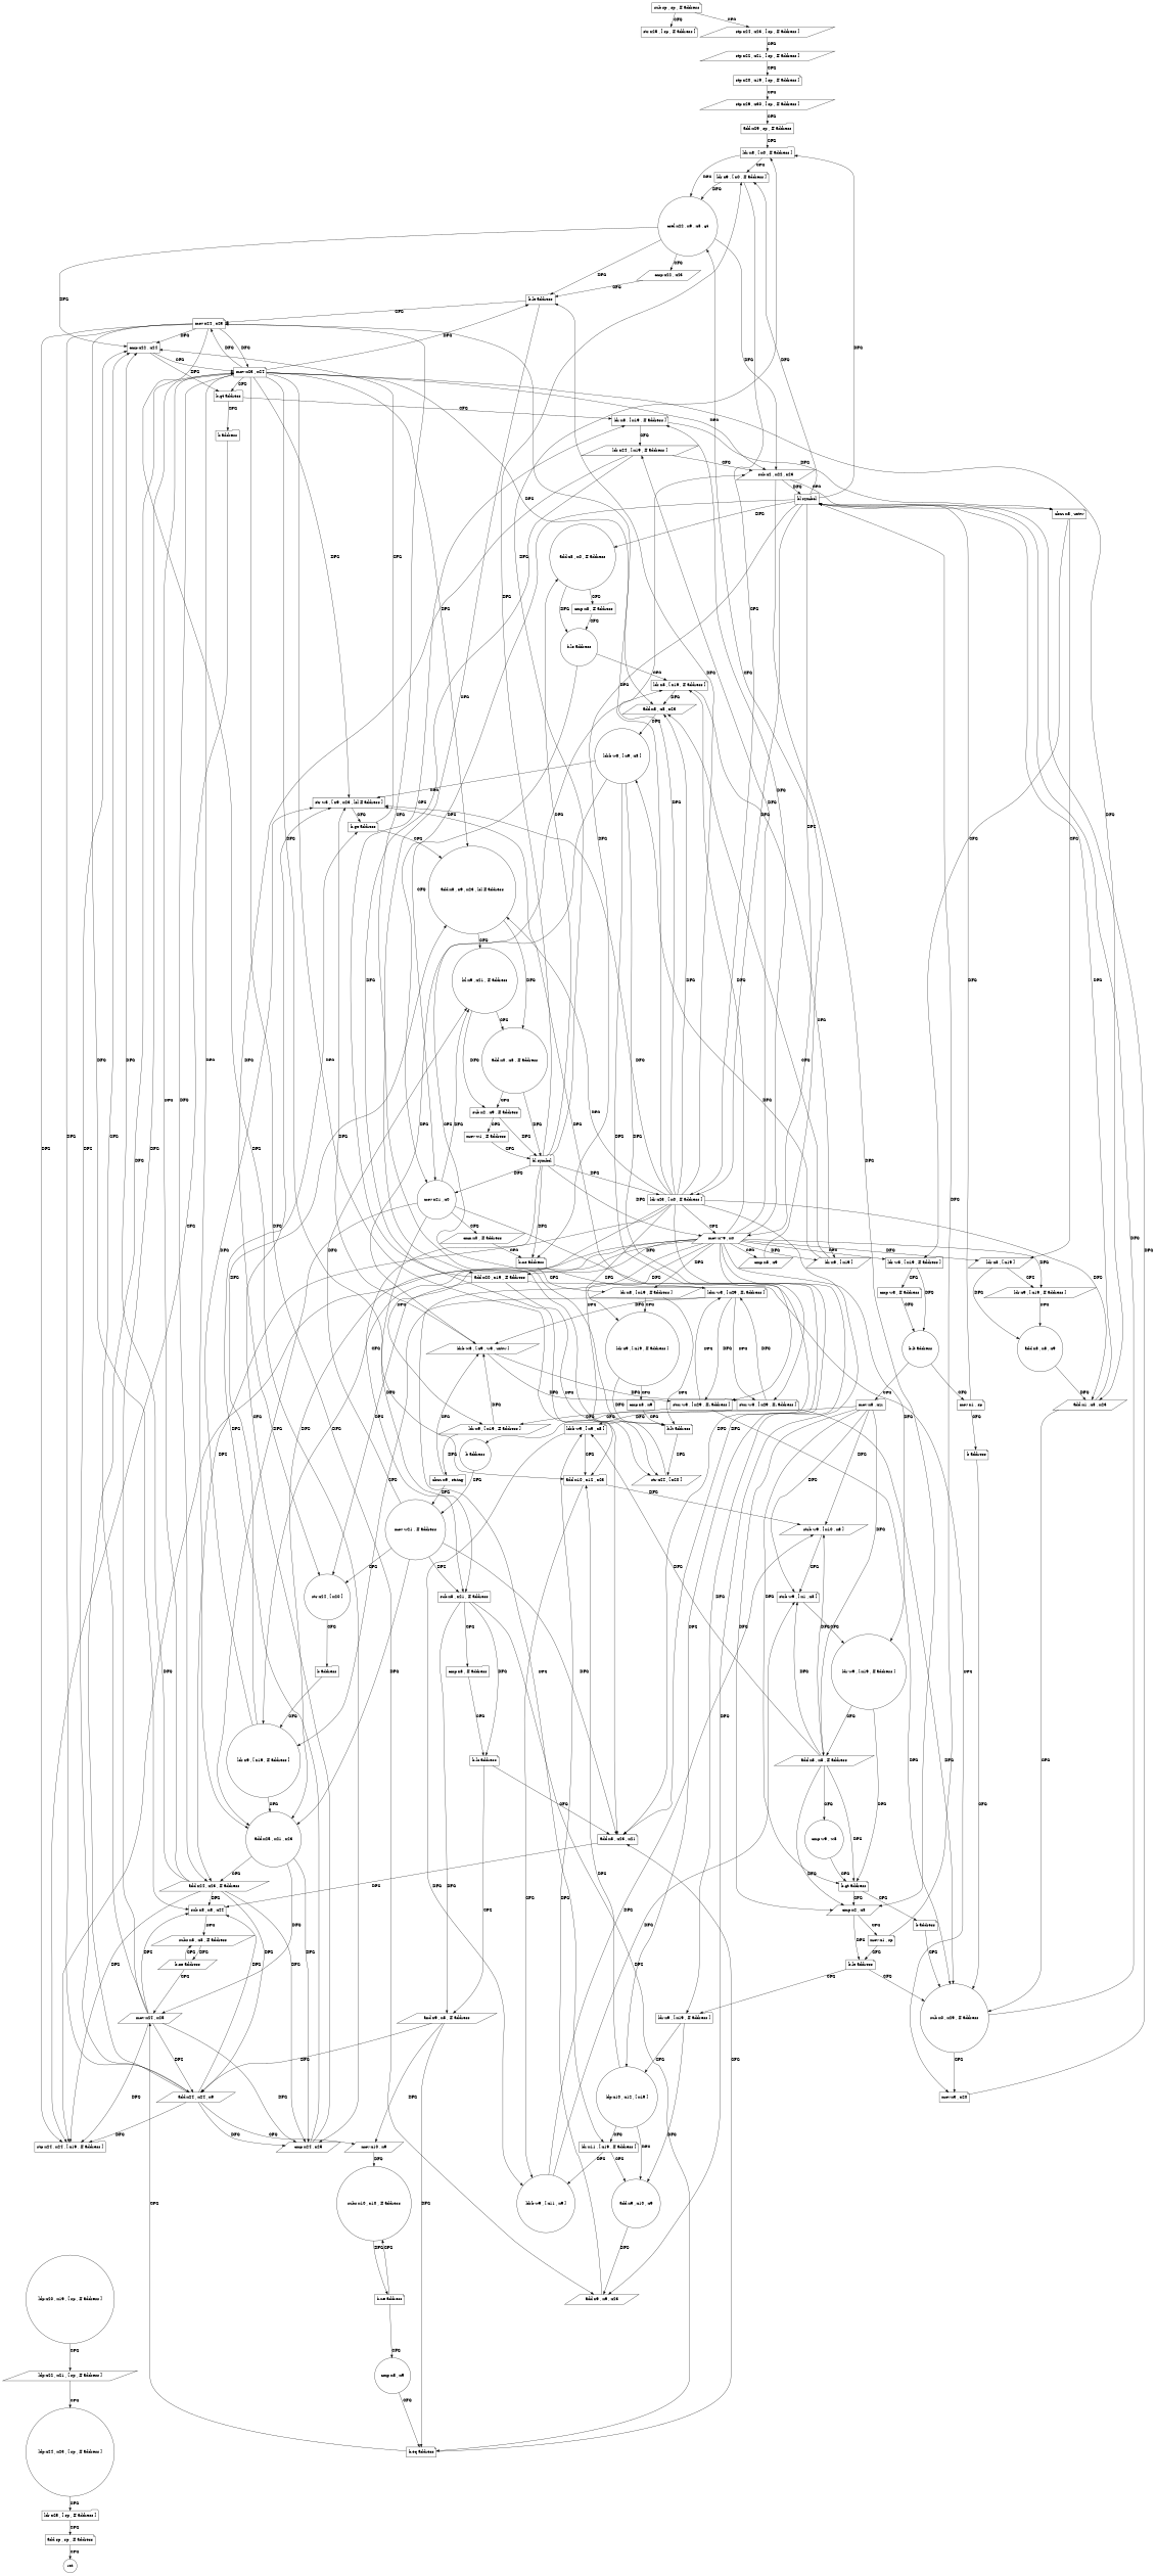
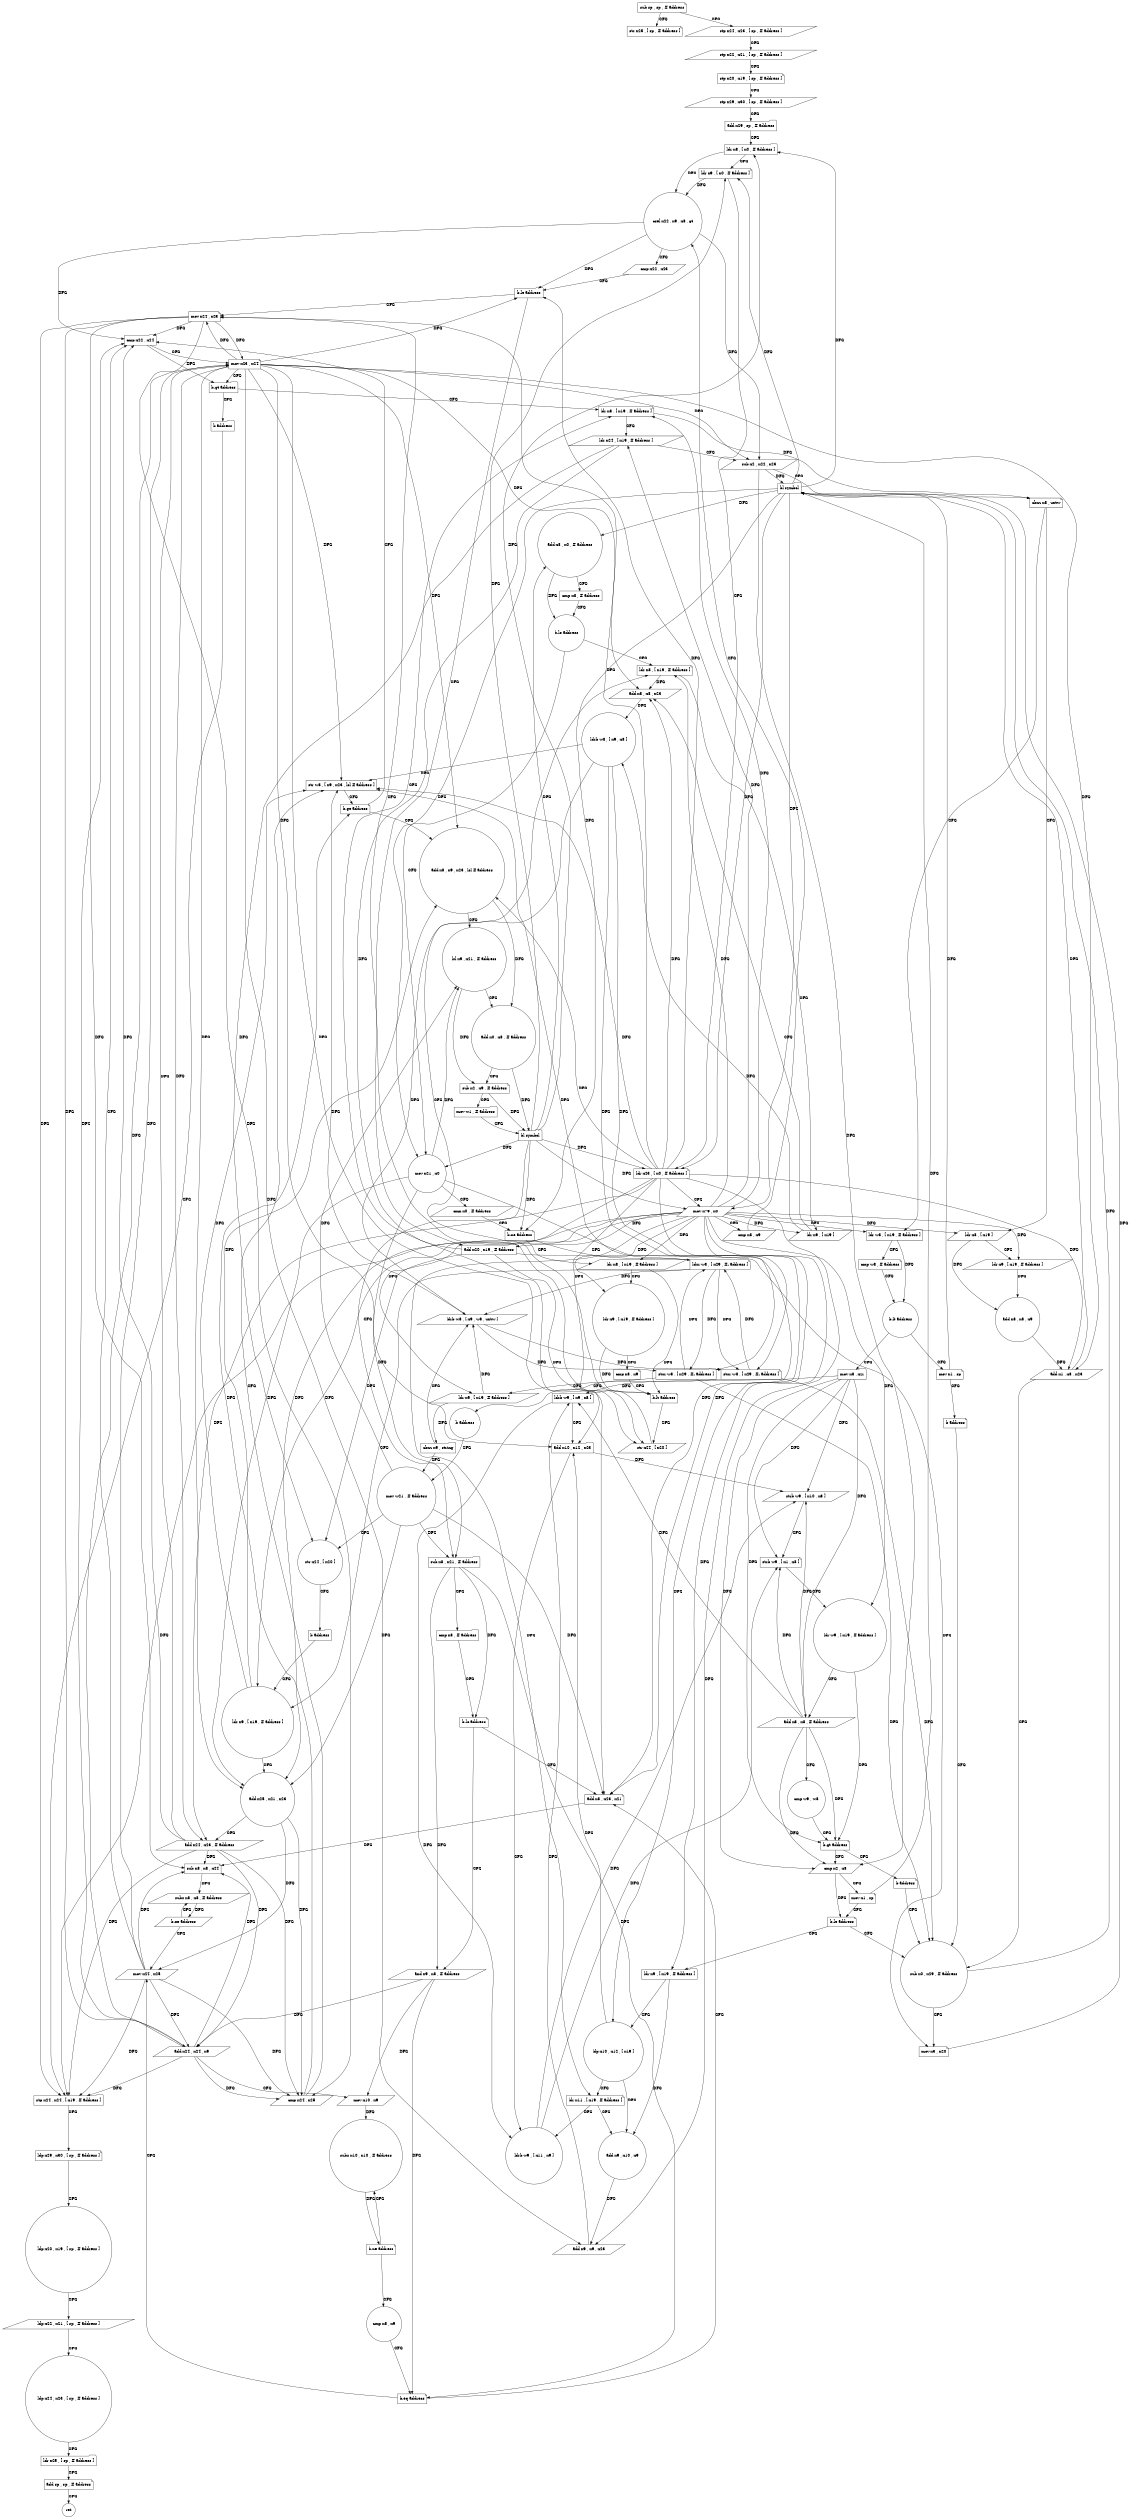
  digraph {
    node [shape=note]
    n1 [label="sub sp , sp , # address"]
    n2 [label="str x25 , [ sp , # address ]"]
    n3 [label="stp x24 , x23 , [ sp , # address ]" shape=parallelogram]
    n4 [label="stp x22 , x21 , [ sp , # address ]" shape=parallelogram]
    n5 [label="stp x20 , x19 , [ sp , # address ]"]
    n6 [label="stp x29 , x30 , [ sp , # address ]" shape=parallelogram]
    n7 [label="add x29 , sp , # address" shape=folder]
    n8 [label="ldr x8 , [ x0 , # address ]" shape=folder]
    n9 [label="ldr x9 , [ x0 , # address ]"]
    n10 [label="csel x22 , x9 , x8 , gt" shape=circle]
    n11 [label="ldr x23 , [ x0 , # address ]"]
    n12 [label="b.le address" shape=folder]
    n13 [label="sub x2 , x22 , x23" shape=parallelogram]
    n14 [label="cmp x22 , x23" shape=parallelogram]
    n15 [label="cmp x22 , x24" shape=folder]
    n16 [label="mov x79 , x0" shape=parallelogram]
    n17 [label="mov x24 , x23"]
    n18 [label="add x1 , x8 , x23" shape=parallelogram]
    n19 [label="add x8 , x8 , x23" shape=parallelogram]
    n20 [label="add x9 , x9 , x23" shape=parallelogram]
    n21 [label="add x10 , x12 , x23" shape=folder]
    n22 [label="add x25 , x21 , x23" shape=circle]
    n23 [label="add x24 , x23 , # address" shape=parallelogram]
    n24 [label="str w8 , [ x9 , x23 , lsl # address ]" shape=folder]
    n25 [label="add x8 , x9 , x23 , lsl # address" shape=circle]
    n26 [label="add x8 , x23 , x21"]
    n27 [label="cmp x8 , x9" shape=parallelogram]
    n28 [label="add x20 , x19 , # address" shape=folder]
    n29 [label="stp x24 , x24 , [ x19 , # address ]" shape=folder]
    n30 [label="ldr x8 , [ x19 , # address ]"]
    n31 [label="ldr w8 , [ x19 , # address ]" shape=folder]
    n32 [label="ldr x8 , [ x19 ]" shape=parallelogram]
    n33 [label="ldr x9 , [ x19 , # address ]" shape=parallelogram]
    n34 [label="ldr x8 , [ x19 , # address ]"]
    n35 [label="ldr x9 , [ x19 ]" shape=parallelogram]
    n36 [label="ldr x9 , [ x19 , # address ]" shape=parallelogram]
    n37 [label="ldr x8 , [ x19 , # address ]" shape=parallelogram]
    n38 [label="ldr x9 , [ x19 , # address ]" shape=folder]
    n39 [label="ldp x10 , x12 , [ x19 ]" shape=circle]
    n40 [label="ldr x11 , [ x19 , # address ]"]
    n41 [label="ldr w9 , [ x19 , # address ]" shape=circle]
    n42 [label="ldr x9 , [ x19 , # address ]" shape=circle]
    n43 [label="ldr x9 , [ x19 , # address ]" shape=circle]
    n44 [label="ldr x24 , [ x19 , # address ]" shape=parallelogram]
    n45 [label="cmp x24 , x25" shape=parallelogram]
    n46 [label="mov x23 , x24"]
    n47 [label="sub x8 , x8 , x24"]
    n48 [label="add x24 , x24 , x9" shape=parallelogram]
    n49 [label="bl symbol" shape=folder]
    n50 [label="sub x0 , x29 , # address" shape=circle]
    n51 [label="ldrb w8 , [ x9 , x8 ]" shape=circle]
    n52 [label="ldrb w9 , [ x9 , x8 ]"]
    n53 [label="strb w9 , [ x10 , x8 ]" shape=parallelogram]
    n54 [label="ldrb w9 , [ x11 , x9 ]" shape=circle]
    n55 [label="mov x24 , x25" shape=parallelogram]
    n56 [label="b.ge address"]
    n57 [label="lsl x9 , x21 , # address" shape=circle]
    n58 [label="add x0 , x8 , # address" shape=circle]
    n59 [label="cbnz x8 , uxtw"]
    n60 [label="cmp x2 , x8" shape=parallelogram]
    n61 [label="mov x3 , x20"]
    n62 [label="str x24 , [ x20 ]" shape=circle]
    n63 [label="str x24 , [ x20 ]" shape=parallelogram]
+   n64 [label="ldp x29 , x30 , [ sp , # address ]"]
    n65 [label="cmp w8 , # address"]
    n66 [label="b.lt address" shape=circle]
    n67 [label="add x8 , x8 , x9" shape=circle]
    n68 [label="ldrb w8 , [ x9 , w8 , uxtw ]" shape=parallelogram]
    n69 [label="cbnz x9 , string" shape=folder]
    n70 [label="b.lt address"]
    n71 [label="add x9 , x10 , x9" shape=circle]
    n72 [label="add x8 , x8 , # address" shape=parallelogram]
    n73 [label="b.gt address"]
    n74 [label="cmp x8 , x9"]
    n75 [label="b.gt address" shape=folder]
    n76 [label="subs x8 , x8 , # address" shape=parallelogram]
    n77 [label="mov x10 , x9" shape=parallelogram]
    n78 [label="b address" shape=folder]
    n79 [label="ldp x20 , x19 , [ sp , # address ]" shape=circle]
    n80 [label="mov x1 , sp"]
    n81 [label="mov x8 , xzr" shape=folder]
    n82 [label="b address"]
    n83 [label="strb w9 , [ x1 , x8 ]"]
    n84 [label="mov x21 , x0" shape=circle]
    n85 [label="b.ne address"]
    n86 [label="add x8 , x0 , # address" shape=circle]
    n87 [label="mov x1 , sp"]
    n88 [label="b.le address"]
    n89 [label="cmp w9 , w8" shape=circle]
    n90 [label="b address"]
    n91 [label="stur w8 , [ x29 , #- address ]"]
    n92 [label="stur w8 , [ x29 , #- address ]" shape=folder]
    n93 [label="ldur w8 , [ x29 , #- address ]"]
    n94 [label="b address" shape=circle]
    n95 [label="mov w21 , # address" shape=circle]
    n96 [label="sub x8 , x21 , # address" shape=folder]
    n97 [label="sub x2 , x9 , # address"]
    n98 [label="cmp x8 , # address" shape=folder]
    n99 [label="b.lo address"]
    n100 [label="and x9 , x8 , # address" shape=parallelogram]
    n101 [label="b.eq address"]
    n102 [label="cmn x0 , # address" shape=parallelogram]
    n103 [label="cmp x8 , # address" shape=folder]
    n104 [label="b.lo address" shape=circle]
    n105 [label="b address" shape=folder]
    n106 [label="bl symbol" shape=folder]
    n107 [label="mov w1 , # address" shape=folder]
    n108 [label="subs x10 , x10 , # address" shape=circle]
    n109 [label="b.ne address" shape=parallelogram]
    n110 [label="b.ne address"]
    n111 [label="cmp x8 , x9" shape=circle]
    n112 [label="ldp x22 , x21 , [ sp , # address ]" shape=parallelogram]
    n113 [label="ldp x24 , x23 , [ sp , # address ]" shape=circle]
    n114 [label="ldr x25 , [ sp , # address ]" shape=folder]
    n115 [label="add sp , sp , # address"]
    n116 [label=ret shape=circle]
    n1 -> n2 [label=CFG]
    n1 -> n3 [label=CFG]
    n3 -> n4 [label=CFG]
    n4 -> n5 [label=CFG]
    n5 -> n6 [label=CFG]
    n6 -> n7 [label=CFG]
    n7 -> n8 [label=CFG]
    n8 -> n9 [label=CFG]
    n8 -> n10 [label=DFG]
    n9 -> n10 [label=DFG]
    n9 -> n11 [label=CFG]
    n10 -> n12 [label=DFG]
    n10 -> n13 [label=DFG]
    n10 -> n14 [label=CFG]
    n10 -> n15 [label=DFG]
    n11 -> n12 [label=DFG]
-   n11 -> n13 [label=DFG]
    n11 -> n16 [label=CFG]
    n11 -> n17 [label=DFG]
    n11 -> n18 [label=DFG]
    n11 -> n19 [label=DFG]
    n11 -> n20 [label=DFG]
    n11 -> n21 [label=DFG]
    n11 -> n22 [label=DFG]
    n11 -> n23 [label=DFG]
    n11 -> n24 [label=DFG]
    n11 -> n25 [label=DFG]
    n11 -> n26 [label=DFG]
    n12 -> n17 [label=CFG]
    n12 -> n28 [label=CFG]
    n13 -> n49 [label=DFG]
    n13 -> n59 [label=CFG]
    n13 -> n60 [label=DFG]
    n14 -> n12 [label=CFG]
    n15 -> n46 [label=CFG]
    n15 -> n75 [label=DFG]
    n16 -> n27 [label=CFG]
    n16 -> n28 [label=DFG]
    n16 -> n29 [label=DFG]
    n16 -> n30 [label=DFG]
    n16 -> n31 [label=DFG]
    n16 -> n32 [label=DFG]
    n16 -> n33 [label=DFG]
    n16 -> n34 [label=DFG]
    n16 -> n35 [label=DFG]
    n16 -> n36 [label=DFG]
    n16 -> n37 [label=DFG]
    n16 -> n38 [label=DFG]
    n16 -> n39 [label=DFG]
    n16 -> n40 [label=DFG]
    n16 -> n41 [label=DFG]
    n16 -> n42 [label=DFG]
    n16 -> n43 [label=DFG]
    n16 -> n44 [label=DFG]
    n17 -> n15 [label=DFG]
    n17 -> n29 [label=DFG]
    n17 -> n45 [label=DFG]
    n17 -> n46 [label=DFG]
    n17 -> n47 [label=DFG]
    n17 -> n48 [label=DFG]
    n18 -> n49 [label=DFG]
    n18 -> n50 [label=CFG]
    n19 -> n51 [label=DFG]
    n20 -> n52 [label=DFG]
    n21 -> n53 [label=DFG]
    n21 -> n54 [label=CFG]
    n22 -> n23 [label=CFG]
    n22 -> n45 [label=DFG]
    n22 -> n55 [label=DFG]
    n23 -> n15 [label=DFG]
    n23 -> n29 [label=DFG]
    n23 -> n45 [label=DFG]
    n23 -> n46 [label=DFG]
    n23 -> n47 [label=DFG]
    n23 -> n48 [label=DFG]
    n24 -> n56 [label=CFG]
    n25 -> n57 [label=CFG]
    n25 -> n58 [label=DFG]
    n26 -> n47 [label=DFG]
    n27 -> n10 [label=CFG]
    n28 -> n30 [label=CFG]
    n28 -> n61 [label=DFG]
    n28 -> n62 [label=DFG]
    n28 -> n63 [label=DFG]
+   n29 -> n64 [label=CFG]
    n30 -> n44 [label=CFG]
    n30 -> n59 [label=DFG]
    n31 -> n65 [label=CFG]
    n31 -> n66 [label=DFG]
    n32 -> n33 [label=CFG]
    n32 -> n67 [label=DFG]
    n33 -> n67 [label=DFG]
    n34 -> n19 [label=DFG]
    n34 -> n35 [label=CFG]
    n35 -> n19 [label=CFG]
    n35 -> n51 [label=DFG]
    n36 -> n68 [label=DFG]
    n36 -> n69 [label=DFG]
    n37 -> n43 [label=CFG]
    n37 -> n70 [label=DFG]
    n38 -> n39 [label=CFG]
    n38 -> n71 [label=DFG]
    n39 -> n21 [label=DFG]
    n39 -> n40 [label=CFG]
    n39 -> n71 [label=DFG]
    n40 -> n54 [label=DFG]
    n40 -> n71 [label=CFG]
    n41 -> n72 [label=CFG]
    n41 -> n73 [label=DFG]
    n42 -> n22 [label=CFG]
    n42 -> n24 [label=DFG]
    n42 -> n25 [label=DFG]
    n43 -> n70 [label=DFG]
    n43 -> n74 [label=CFG]
    n44 -> n13 [label=CFG]
    n44 -> n62 [label=DFG]
    n44 -> n63 [label=DFG]
    n45 -> n24 [label=CFG]
    n45 -> n56 [label=DFG]
    n46 -> n12 [label=DFG]
    n46 -> n13 [label=DFG]
    n46 -> n17 [label=DFG]
    n46 -> n18 [label=DFG]
    n46 -> n19 [label=DFG]
    n46 -> n20 [label=DFG]
    n46 -> n21 [label=DFG]
    n46 -> n22 [label=DFG]
    n46 -> n23 [label=DFG]
    n46 -> n24 [label=DFG]
    n46 -> n25 [label=DFG]
    n46 -> n26 [label=DFG]
    n46 -> n75 [label=CFG]
    n47 -> n76 [label=DFG]
    n48 -> n15 [label=DFG]
    n48 -> n29 [label=DFG]
    n48 -> n45 [label=DFG]
    n48 -> n46 [label=DFG]
    n48 -> n47 [label=DFG]
    n48 -> n77 [label=CFG]
    n49 -> n8 [label=DFG]
    n49 -> n9 [label=DFG]
    n49 -> n11 [label=DFG]
    n49 -> n16 [label=DFG]
    n49 -> n84 [label=DFG]
    n49 -> n85 [label=DFG]
    n49 -> n86 [label=DFG]
    n50 -> n49 [label=DFG]
    n50 -> n61 [label=CFG]
    n51 -> n24 [label=DFG]
    n51 -> n68 [label=DFG]
    n51 -> n91 [label=DFG]
    n51 -> n92 [label=DFG]
    n52 -> n21 [label=CFG]
    n52 -> n54 [label=DFG]
    n53 -> n83 [label=CFG]
    n54 -> n53 [label=DFG]
    n54 -> n83 [label=DFG]
    n55 -> n15 [label=CFG]
    n55 -> n29 [label=DFG]
    n55 -> n45 [label=DFG]
    n55 -> n46 [label=DFG]
    n55 -> n47 [label=DFG]
    n55 -> n48 [label=DFG]
    n56 -> n15 [label=CFG]
    n56 -> n25 [label=CFG]
    n57 -> n58 [label=CFG]
    n57 -> n97 [label=DFG]
    n58 -> n97 [label=CFG]
    n58 -> n106 [label=DFG]
    n59 -> n31 [label=CFG]
    n59 -> n32 [label=CFG]
    n60 -> n87 [label=CFG]
    n60 -> n88 [label=DFG]
    n61 -> n49 [label=DFG]
    n62 -> n78 [label=CFG]
    n63 -> n17 [label=CFG]
+   n64 -> n79 [label=CFG]
    n65 -> n66 [label=CFG]
    n66 -> n80 [label=CFG]
    n66 -> n81 [label=CFG]
    n67 -> n18 [label=DFG]
    n68 -> n24 [label=DFG]
    n68 -> n91 [label=DFG]
    n68 -> n92 [label=DFG]
    n69 -> n68 [label=CFG]
    n69 -> n95 [label=CFG]
    n70 -> n34 [label=CFG]
    n70 -> n63 [label=CFG]
    n71 -> n20 [label=DFG]
    n72 -> n52 [label=DFG]
    n72 -> n53 [label=DFG]
    n72 -> n60 [label=DFG]
    n72 -> n73 [label=DFG]
    n72 -> n83 [label=DFG]
    n72 -> n89 [label=CFG]
    n73 -> n60 [label=CFG]
    n73 -> n90 [label=CFG]
    n74 -> n70 [label=CFG]
    n75 -> n30 [label=CFG]
    n75 -> n105 [label=CFG]
    n76 -> n109 [label=DFG]
    n77 -> n108 [label=DFG]
    n78 -> n42 [label=CFG]
    n79 -> n112 [label=CFG]
    n80 -> n49 [label=DFG]
    n80 -> n82 [label=CFG]
    n81 -> n52 [label=DFG]
    n81 -> n53 [label=DFG]
    n81 -> n60 [label=DFG]
    n81 -> n72 [label=DFG]
    n81 -> n73 [label=DFG]
    n81 -> n83 [label=DFG]
    n82 -> n50 [label=CFG]
    n83 -> n41 [label=CFG]
    n84 -> n22 [label=DFG]
    n84 -> n26 [label=DFG]
    n84 -> n57 [label=DFG]
    n84 -> n96 [label=DFG]
    n84 -> n102 [label=CFG]
    n85 -> n37 [label=CFG]
    n85 -> n93 [label=CFG]
    n86 -> n103 [label=CFG]
    n86 -> n104 [label=DFG]
    n87 -> n49 [label=DFG]
    n87 -> n88 [label=CFG]
    n88 -> n38 [label=CFG]
    n88 -> n50 [label=CFG]
    n89 -> n73 [label=CFG]
    n90 -> n50 [label=CFG]
    n91 -> n36 [label=CFG]
    n91 -> n50 [label=DFG]
    n91 -> n93 [label=DFG]
    n92 -> n50 [label=DFG]
    n92 -> n93 [label=DFG]
    n92 -> n94 [label=CFG]
    n93 -> n24 [label=DFG]
    n93 -> n42 [label=CFG]
    n93 -> n68 [label=DFG]
    n93 -> n91 [label=DFG]
    n93 -> n92 [label=DFG]
    n94 -> n95 [label=CFG]
    n95 -> n22 [label=DFG]
    n95 -> n26 [label=DFG]
    n95 -> n57 [label=DFG]
    n95 -> n62 [label=CFG]
    n95 -> n96 [label=DFG]
    n96 -> n98 [label=CFG]
    n96 -> n99 [label=DFG]
    n96 -> n100 [label=DFG]
    n96 -> n101 [label=DFG]
    n97 -> n106 [label=DFG]
    n97 -> n107 [label=CFG]
    n98 -> n99 [label=CFG]
    n99 -> n26 [label=CFG]
    n99 -> n100 [label=CFG]
    n100 -> n48 [label=DFG]
    n100 -> n77 [label=DFG]
    n100 -> n101 [label=DFG]
    n101 -> n26 [label=CFG]
    n101 -> n55 [label=CFG]
    n102 -> n85 [label=CFG]
    n103 -> n104 [label=CFG]
    n104 -> n34 [label=CFG]
    n104 -> n84 [label=CFG]
    n105 -> n29 [label=CFG]
    n106 -> n8 [label=DFG]
    n106 -> n9 [label=DFG]
    n106 -> n11 [label=DFG]
    n106 -> n16 [label=DFG]
    n106 -> n84 [label=DFG]
    n106 -> n85 [label=DFG]
    n106 -> n86 [label=DFG]
    n106 -> n96 [label=CFG]
    n107 -> n106 [label=CFG]
    n108 -> n110 [label=DFG]
    n109 -> n55 [label=CFG]
    n109 -> n76 [label=CFG]
    n110 -> n108 [label=CFG]
    n110 -> n111 [label=CFG]
    n111 -> n101 [label=CFG]
    n112 -> n113 [label=CFG]
    n113 -> n114 [label=CFG]
    n114 -> n115 [label=CFG]
    n115 -> n116 [label=CFG]
  }
